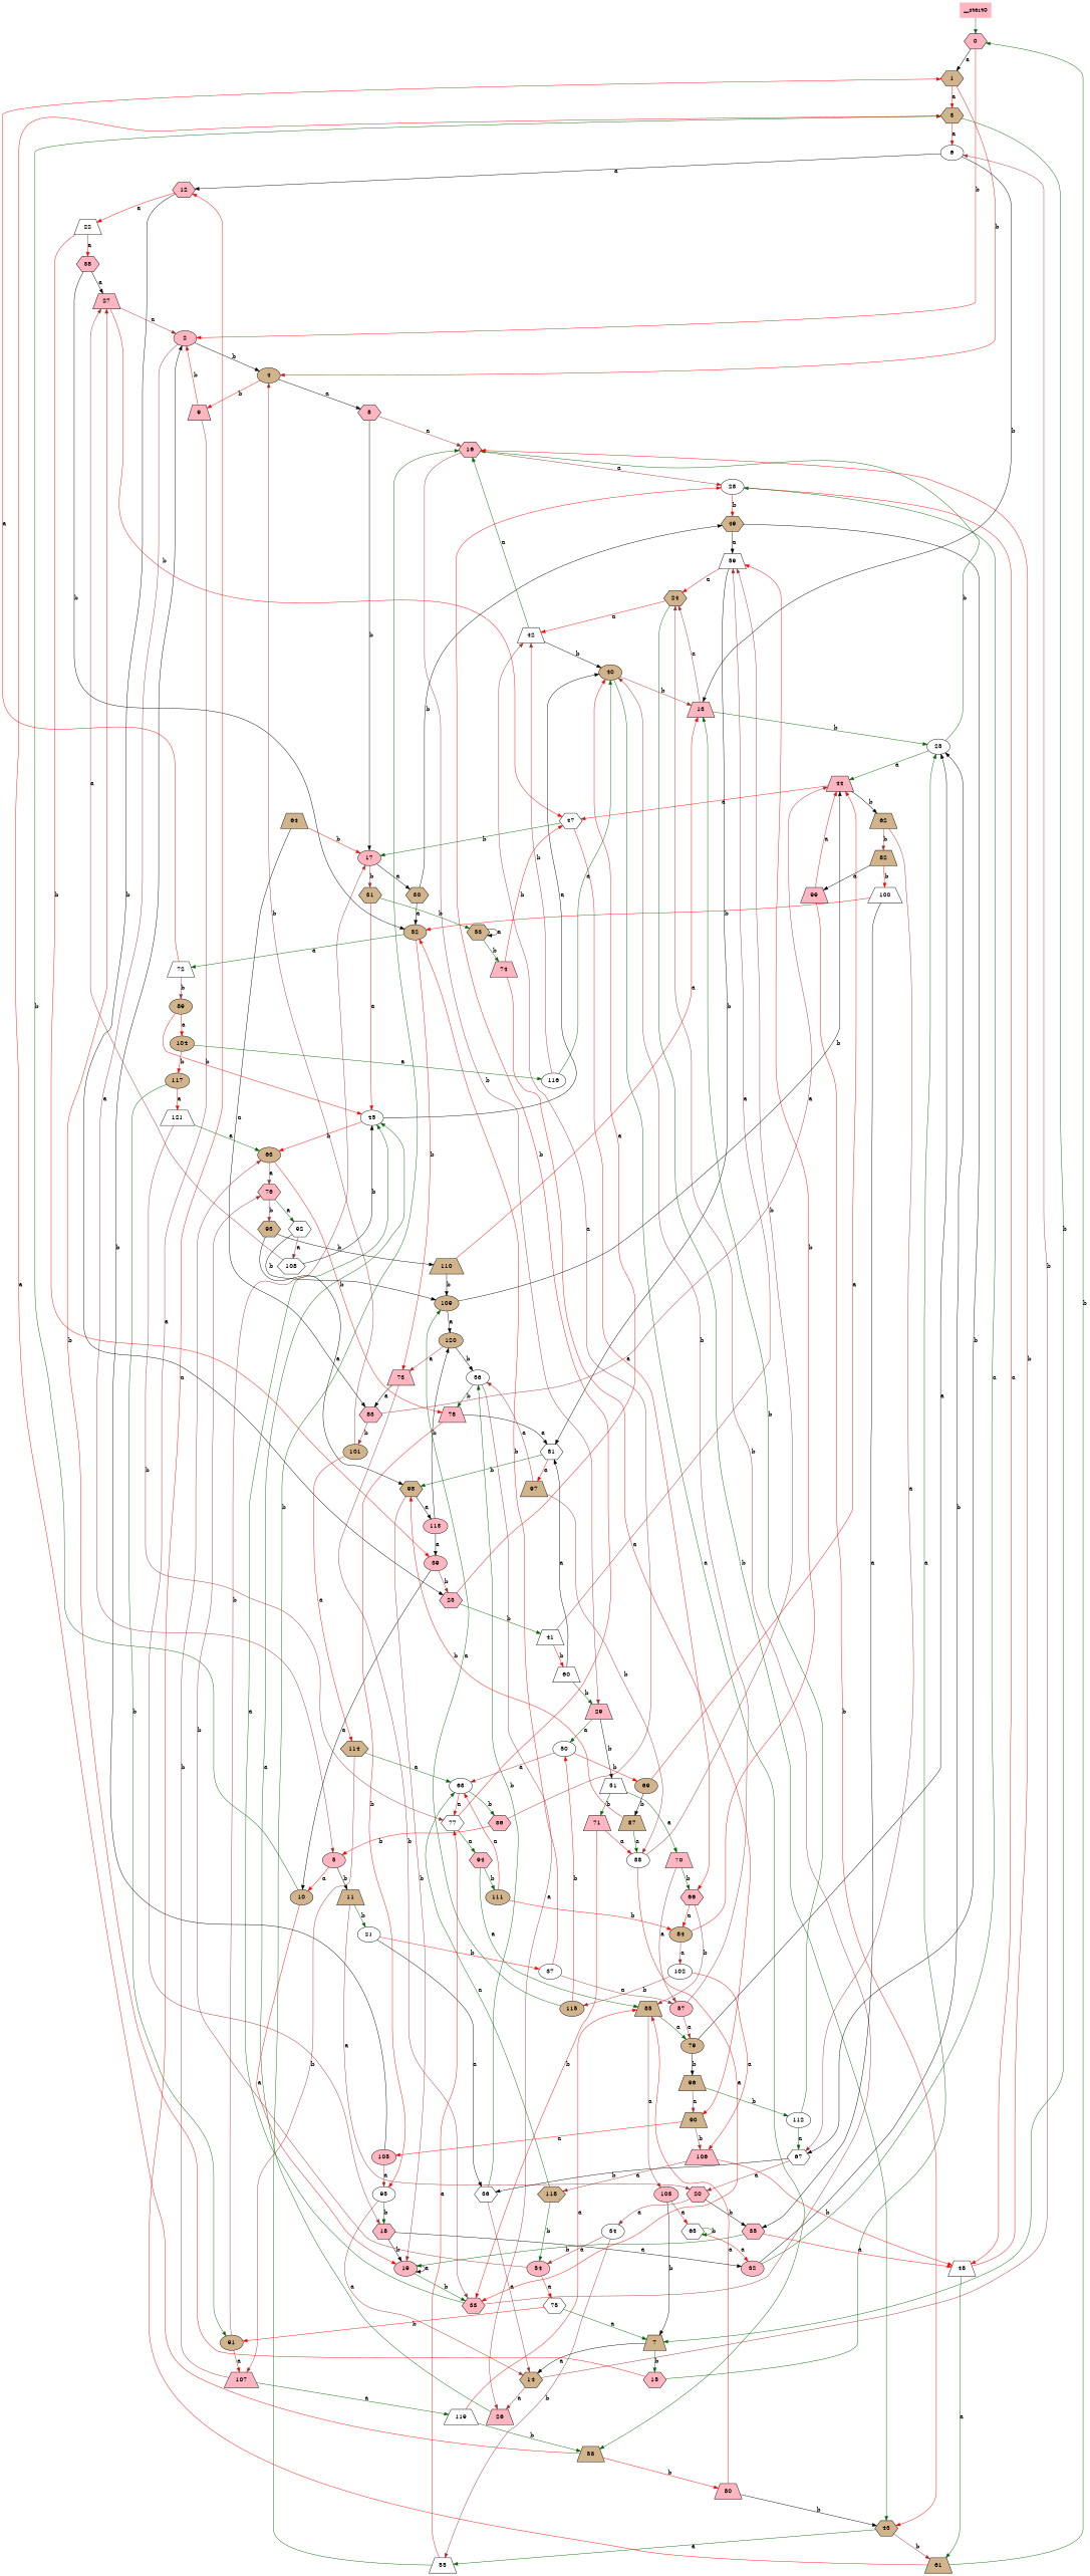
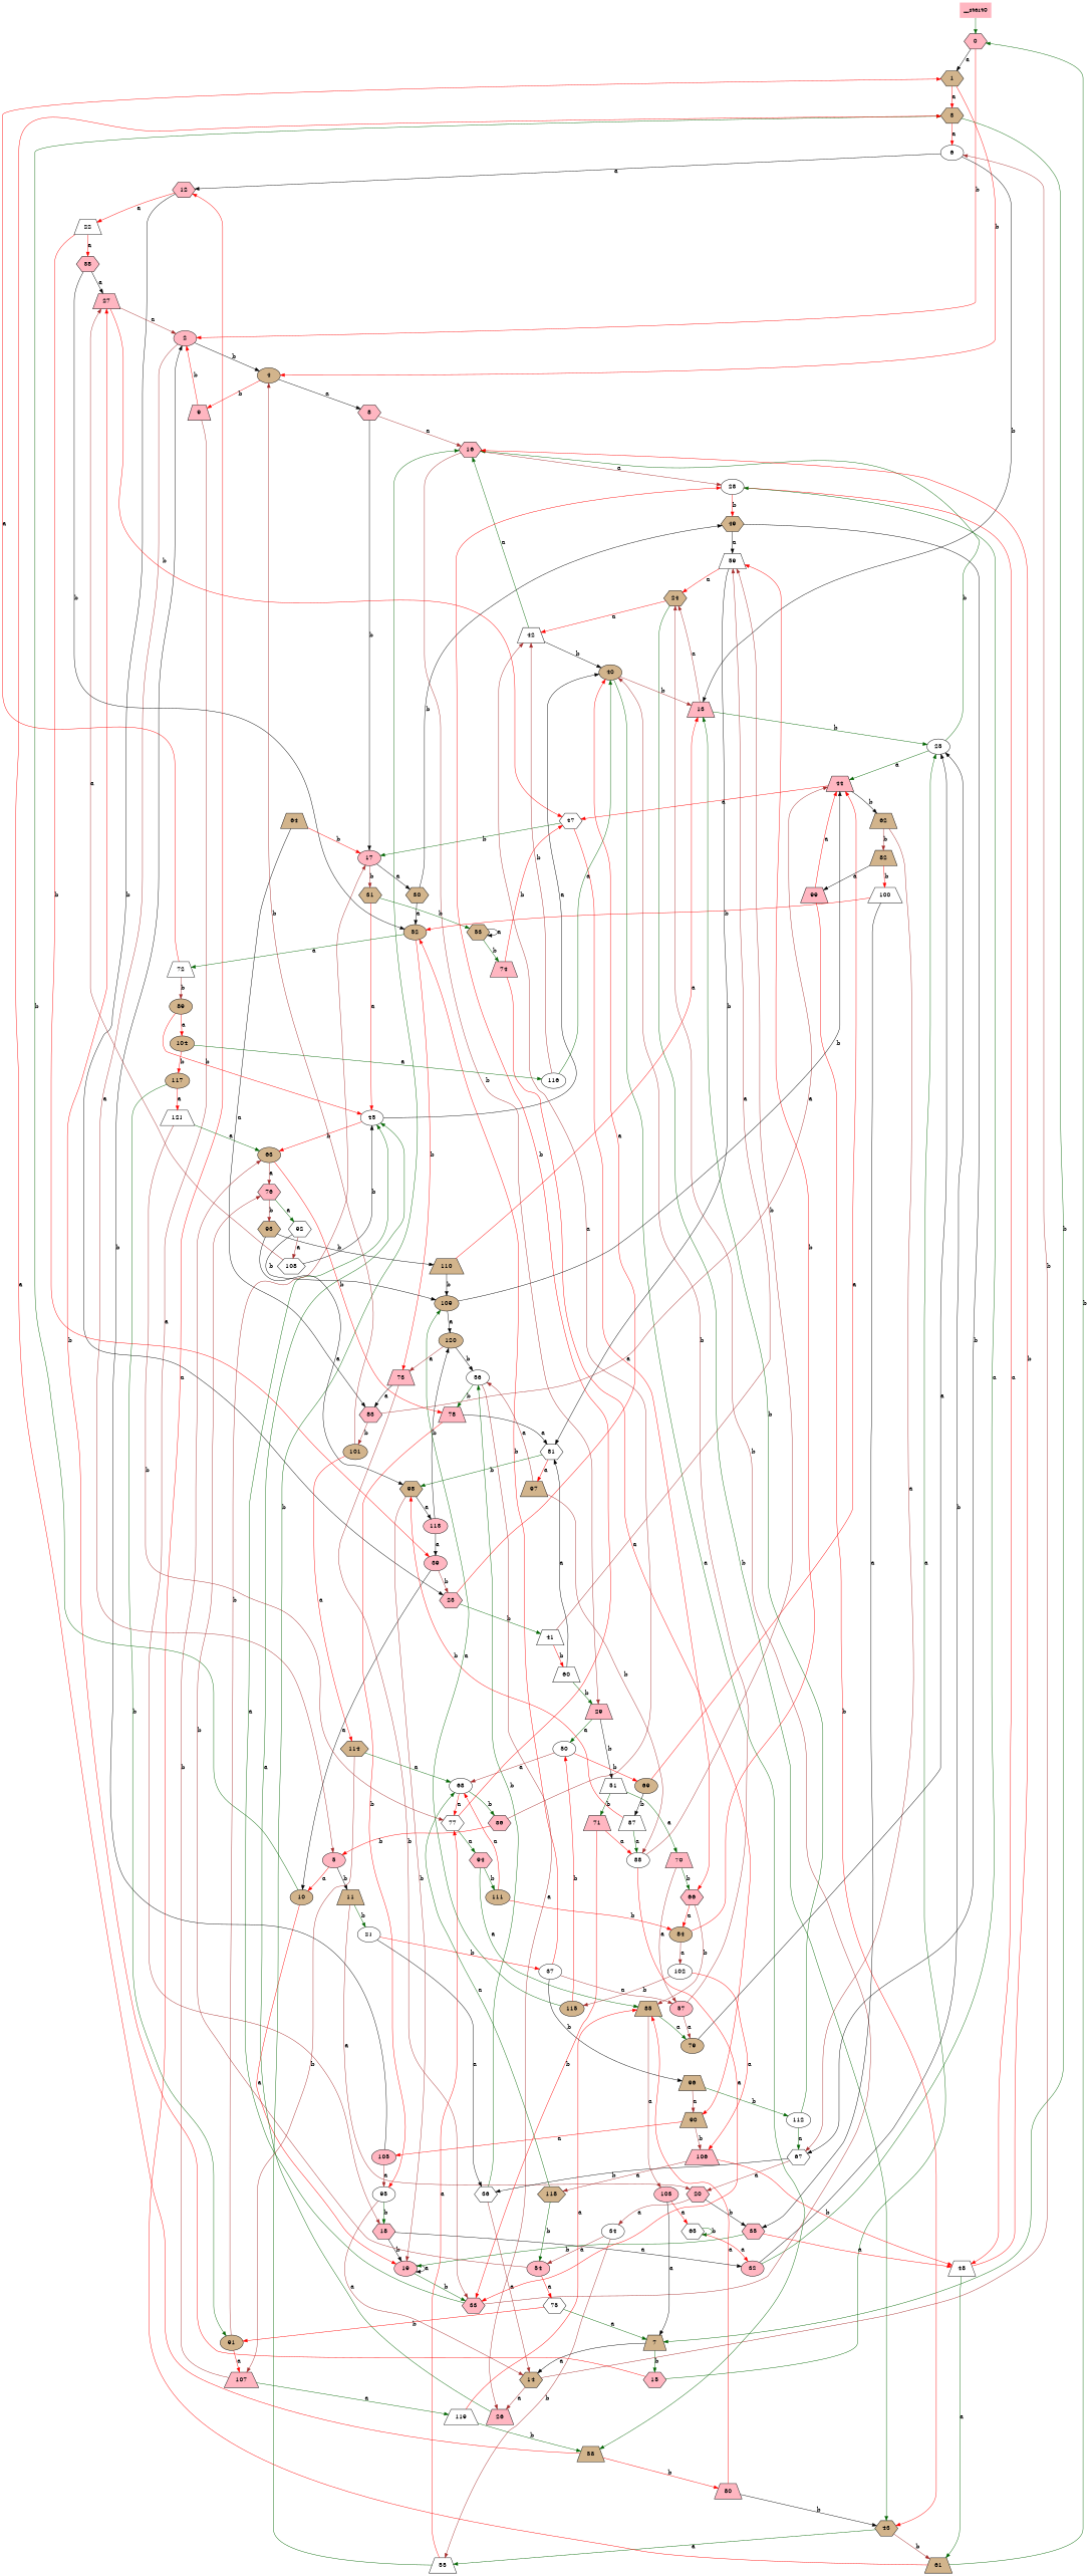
  digraph {
    node [fillcolor=lightpink shape=ellipse style=filled]
    edge [color=red]
    __start0 [shape=none]
    0 [shape=hexagon]
    1 [fillcolor=tan shape=hexagon]
    2
    3 [fillcolor=tan shape=hexagon]
    4 [fillcolor=tan]
    5
    6 [fillcolor=white]
    7 [fillcolor=tan shape=trapezium]
    8 [shape=hexagon]
    9 [shape=trapezium]
    10 [fillcolor=tan]
    11 [fillcolor=tan shape=trapezium]
    12 [shape=hexagon]
    13 [shape=trapezium]
    14 [fillcolor=tan shape=hexagon]
    15 [shape=hexagon]
    16 [shape=hexagon]
    17
    18 [shape=hexagon]
    19
    20 [shape=hexagon]
    21 [fillcolor=white]
    22 [fillcolor=white shape=trapezium]
    23 [shape=hexagon]
    24 [fillcolor=tan shape=hexagon]
    25 [fillcolor=white]
    26 [shape=trapezium]
    27 [shape=trapezium]
    28 [fillcolor=white]
    29 [shape=trapezium]
    30 [fillcolor=tan shape=hexagon]
    31 [fillcolor=tan shape=hexagon]
    32
    33 [shape=hexagon]
    34 [fillcolor=white]
    35 [shape=hexagon]
    36 [fillcolor=white shape=hexagon]
    37 [fillcolor=white]
    38 [shape=hexagon]
    39
    40 [fillcolor=tan]
    41 [fillcolor=white shape=trapezium]
    42 [fillcolor=white shape=trapezium]
    43 [fillcolor=tan shape=hexagon]
    44 [shape=trapezium]
    45 [fillcolor=white]
    47 [fillcolor=white shape=hexagon]
    48 [fillcolor=white shape=trapezium]
    49 [fillcolor=tan shape=hexagon]
    50 [fillcolor=white]
    51 [fillcolor=white shape=trapezium]
    52 [fillcolor=tan]
    53 [fillcolor=tan shape=hexagon]
    54
    55 [fillcolor=white shape=trapezium]
    56 [fillcolor=white]
    57
    58 [fillcolor=tan shape=trapezium]
    59 [fillcolor=white shape=trapezium]
    60 [fillcolor=white shape=trapezium]
    61 [fillcolor=tan shape=trapezium]
    62 [fillcolor=tan shape=trapezium]
    63 [fillcolor=tan]
    66 [shape=hexagon]
    67 [fillcolor=white shape=hexagon]
    68 [fillcolor=white]
    69 [fillcolor=tan]
    70 [shape=trapezium]
    71 [shape=trapezium]
    72 [fillcolor=white shape=trapezium]
    73 [shape=trapezium]
    74 [shape=trapezium]
    75 [fillcolor=white shape=hexagon]
    76 [shape=hexagon]
    77 [fillcolor=white shape=hexagon]
    78 [shape=trapezium]
    79 [fillcolor=tan]
    80 [shape=trapezium]
    81 [fillcolor=white shape=hexagon]
    82 [fillcolor=tan shape=trapezium]
    64 [fillcolor=tan shape=trapezium]
    83 [shape=hexagon]
    65 [fillcolor=white shape=hexagon]
    84 [fillcolor=tan]
    85 [fillcolor=tan shape=trapezium]
    86 [shape=hexagon]
-   87 [fillcolor=tan shape=trapezium]
+   87 [fillcolor=white shape=trapezium]
    88 [fillcolor=white]
    89 [fillcolor=tan]
    90 [fillcolor=tan shape=trapezium]
    91 [fillcolor=tan]
    92 [fillcolor=white shape=hexagon]
    93 [fillcolor=tan shape=hexagon]
    94 [shape=hexagon]
    95 [fillcolor=white]
    96 [fillcolor=tan shape=trapezium]
    97 [fillcolor=tan shape=trapezium]
    98 [fillcolor=tan shape=hexagon]
    99 [shape=trapezium]
    100 [fillcolor=white shape=trapezium]
    101 [fillcolor=tan]
    102 [fillcolor=white]
    103
    104 [fillcolor=tan]
    105
    106 [shape=trapezium]
    107 [shape=trapezium]
    108 [fillcolor=white shape=hexagon]
    109 [fillcolor=tan]
    110 [fillcolor=tan shape=trapezium]
    111 [fillcolor=tan]
    112 [fillcolor=white]
    113
    114 [fillcolor=tan shape=hexagon]
    115 [fillcolor=tan]
    116 [fillcolor=white]
    117 [fillcolor=tan]
    118 [fillcolor=tan shape=hexagon]
    119 [fillcolor=white shape=trapezium]
    120 [fillcolor=tan]
    121 [fillcolor=white shape=trapezium]
    __start0 -> 0 [color=darkgreen]
    0 -> 1 [color=black label=a]
    0 -> 2 [label=b]
    1 -> 3 [label=a]
    1 -> 4 [label=b]
    2 -> 4 [color=black label=b]
    2 -> 5 [color=brown label=a]
    3 -> 6 [label=a]
    3 -> 7 [color=darkgreen label=b]
    4 -> 8 [color=black label=a]
    4 -> 9 [label=b]
    5 -> 10 [label=a]
    5 -> 11 [color=black label=b]
    6 -> 12 [color=black label=a]
    6 -> 13 [color=black label=b]
    7 -> 14 [color=black label=a]
    7 -> 15 [color=darkgreen label=b]
    8 -> 16 [color=brown label=a]
    8 -> 17 [color=black label=b]
    9 -> 2 [label=b]
    9 -> 18 [color=brown label=a]
    10 -> 3 [color=darkgreen label=b]
    10 -> 19 [label=a]
    11 -> 20 [color=brown label=a]
    11 -> 21 [color=darkgreen label=b]
    12 -> 22 [label=a]
    12 -> 23 [color=black label=b]
    13 -> 24 [color=brown label=a]
    13 -> 25 [color=darkgreen label=b]
    14 -> 6 [color=brown label=b]
    14 -> 26 [color=brown label=a]
    15 -> 25 [color=darkgreen label=a]
    15 -> 27 [label=b]
    16 -> 28 [color=brown label=a]
    16 -> 29 [color=brown label=b]
    17 -> 30 [color=black label=a]
    17 -> 31 [color=brown label=b]
    18 -> 19 [color=black label=b]
    18 -> 32 [color=black label=a]
    19 -> 19 [color=black label=a]
    19 -> 33 [color=darkgreen label=b]
    20 -> 34 [color=brown label=a]
    20 -> 35 [color=black label=b]
    21 -> 36 [color=black label=a]
    21 -> 37 [label=b]
    22 -> 38 [label=a]
    22 -> 39 [label=b]
    23 -> 40 [label=a]
    23 -> 41 [color=darkgreen label=b]
    24 -> 42 [label=a]
    24 -> 43 [color=darkgreen label=b]
    25 -> 16 [color=darkgreen label=b]
    25 -> 44 [color=darkgreen label=a]
    26 -> 45 [color=darkgreen label=a]
    27 -> 2 [color=brown label=a]
    27 -> 47 [label=b]
    28 -> 48 [label=a]
    28 -> 49 [label=b]
    29 -> 50 [color=darkgreen label=a]
    29 -> 51 [color=black label=b]
    30 -> 49 [color=black label=b]
    30 -> 52 [color=black label=a]
    31 -> 45 [label=a]
    31 -> 53 [color=darkgreen label=b]
    32 -> 25 [color=black label=b]
    32 -> 28 [color=darkgreen label=a]
    33 -> 24 [color=brown label=b]
    33 -> 45 [color=darkgreen label=a]
    34 -> 54 [color=brown label=a]
    34 -> 55 [color=brown label=b]
    35 -> 19 [color=darkgreen label=b]
    35 -> 48 [label=a]
    36 -> 14 [color=brown label=a]
    36 -> 56 [color=darkgreen label=b]
    37 -> 52 [label=b]
    37 -> 57 [color=brown label=a]
    38 -> 27 [color=black label=a]
    38 -> 52 [color=black label=b]
    39 -> 10 [color=black label=a]
    39 -> 23 [color=brown label=b]
    40 -> 13 [color=brown label=b]
    40 -> 58 [color=darkgreen label=a]
    41 -> 59 [color=brown label=a]
    41 -> 60 [label=b]
    42 -> 16 [color=darkgreen label=a]
    42 -> 40 [color=black label=b]
    43 -> 55 [color=darkgreen label=a]
    43 -> 61 [color=brown label=b]
    44 -> 47 [label=a]
    44 -> 62 [color=black label=b]
    45 -> 40 [color=black label=a]
    45 -> 63 [label=b]
    47 -> 17 [color=darkgreen label=b]
    47 -> 66 [label=a]
    48 -> 16 [label=b]
    48 -> 61 [color=darkgreen label=a]
    49 -> 59 [color=black label=a]
    49 -> 67 [color=black label=b]
    50 -> 68 [color=brown label=a]
    50 -> 69 [label=b]
    51 -> 70 [color=darkgreen label=a]
    51 -> 71 [color=darkgreen label=b]
    52 -> 72 [color=darkgreen label=a]
    52 -> 73 [label=b]
    53 -> 53 [color=black label=a]
    53 -> 74 [color=darkgreen label=b]
    54 -> 75 [label=a]
    54 -> 76 [color=brown label=b]
    55 -> 16 [color=darkgreen label=b]
    55 -> 77 [label=a]
    56 -> 26 [color=brown label=a]
    56 -> 78 [color=darkgreen label=b]
    57 -> 40 [color=brown label=b]
    57 -> 79 [color=brown label=a]
    58 -> 3 [label=a]
    58 -> 80 [label=b]
    59 -> 24 [label=a]
    59 -> 81 [color=black label=b]
    60 -> 29 [color=darkgreen label=b]
    60 -> 81 [color=black label=a]
    61 -> 0 [color=darkgreen label=b]
    61 -> 12 [label=a]
    62 -> 67 [color=brown label=a]
    62 -> 82 [color=brown label=b]
    63 -> 76 [color=brown label=a]
    63 -> 78 [label=b]
    66 -> 84 [label=a]
    66 -> 85 [color=brown label=b]
    67 -> 20 [color=brown label=a]
    67 -> 36 [color=black label=b]
    68 -> 77 [label=a]
    68 -> 86 [color=darkgreen label=b]
    69 -> 44 [label=a]
    69 -> 87 [color=black label=b]
    70 -> 57 [color=brown label=a]
    70 -> 66 [color=darkgreen label=b]
    71 -> 33 [label=b]
    71 -> 88 [label=a]
    72 -> 1 [label=a]
    72 -> 89 [color=brown label=b]
    73 -> 33 [color=brown label=b]
    73 -> 83 [color=black label=a]
    74 -> 47 [label=b]
    74 -> 90 [label=a]
    75 -> 7 [color=darkgreen label=a]
    75 -> 91 [label=b]
    76 -> 92 [color=darkgreen label=a]
    76 -> 93 [color=brown label=b]
    77 -> 28 [label=b]
    77 -> 94 [color=darkgreen label=a]
    78 -> 81 [color=black label=a]
    78 -> 95 [label=b]
    79 -> 25 [color=black label=a]
-   79 -> 96 [color=black label=b]
+   37 -> 96 [color=black label=b]
    80 -> 43 [color=black label=b]
    80 -> 85 [label=a]
    81 -> 97 [label=a]
    81 -> 98 [color=darkgreen label=b]
    82 -> 99 [color=black label=a]
    82 -> 100 [label=b]
    64 -> 17 [label=b]
    64 -> 83 [color=black label=a]
    83 -> 44 [color=brown label=a]
    83 -> 101 [color=brown label=b]
    65 -> 32 [label=a]
    65 -> 65 [color=darkgreen label=b]
    84 -> 59 [label=b]
    84 -> 102 [color=brown label=a]
    85 -> 79 [color=darkgreen label=a]
    85 -> 103 [color=brown label=a]
    86 -> 5 [label=b]
    86 -> 42 [color=brown label=a]
    87 -> 88 [color=darkgreen label=a]
    87 -> 98 [label=b]
    88 -> 33 [label=a]
    88 -> 59 [color=brown label=b]
    89 -> 45 [label=b]
    89 -> 104 [label=a]
    90 -> 105 [label=a]
    90 -> 106 [color=brown label=b]
    91 -> 17 [color=brown label=b]
    91 -> 107 [label=a]
    92 -> 108 [color=brown label=a]
    92 -> 109 [color=black label=b]
    93 -> 98 [color=black label=a]
    93 -> 110 [color=black label=b]
    94 -> 85 [color=darkgreen label=a]
    94 -> 111 [color=darkgreen label=b]
    95 -> 14 [color=brown label=a]
    95 -> 18 [color=darkgreen label=b]
    96 -> 90 [color=brown label=a]
    96 -> 112 [color=darkgreen label=b]
    97 -> 56 [color=brown label=a]
    97 -> 88 [color=brown label=b]
    98 -> 19 [color=brown label=b]
    98 -> 113 [color=black label=a]
    99 -> 43 [label=b]
    99 -> 44 [label=a]
    100 -> 35 [color=black label=a]
    100 -> 52 [label=b]
    101 -> 4 [color=brown label=b]
    101 -> 114 [label=a]
    102 -> 106 [label=a]
    102 -> 115 [color=brown label=b]
-   103 -> 7 [color=black label=b]
+   103 -> 7 [color=black label=a]
    103 -> 65 [label=a]
    104 -> 116 [color=darkgreen label=a]
    104 -> 117 [label=b]
    105 -> 2 [color=black label=b]
    105 -> 95 [color=brown label=a]
    106 -> 48 [label=b]
    106 -> 118 [color=brown label=a]
    107 -> 63 [color=brown label=b]
    107 -> 119 [color=darkgreen label=a]
    108 -> 27 [color=brown label=a]
    108 -> 45 [color=black label=b]
    109 -> 44 [color=black label=b]
    109 -> 120 [color=black label=a]
    110 -> 13 [label=a]
    110 -> 109 [color=black label=b]
    111 -> 68 [label=a]
    111 -> 84 [label=b]
    112 -> 13 [color=darkgreen label=b]
    112 -> 67 [color=darkgreen label=a]
    113 -> 39 [color=black label=a]
    113 -> 120 [color=black label=b]
    114 -> 68 [color=darkgreen label=a]
    114 -> 107 [color=brown label=b]
    115 -> 50 [label=b]
    115 -> 109 [color=darkgreen label=a]
    116 -> 40 [color=darkgreen label=a]
    116 -> 42 [color=brown label=b]
    117 -> 91 [color=darkgreen label=b]
    117 -> 121 [label=a]
    118 -> 54 [color=darkgreen label=b]
    118 -> 68 [color=darkgreen label=a]
    119 -> 58 [color=darkgreen label=b]
    119 -> 85 [label=a]
    120 -> 56 [color=black label=b]
    120 -> 73 [color=brown label=a]
    121 -> 63 [color=darkgreen label=a]
    121 -> 77 [color=brown label=b]
  }
